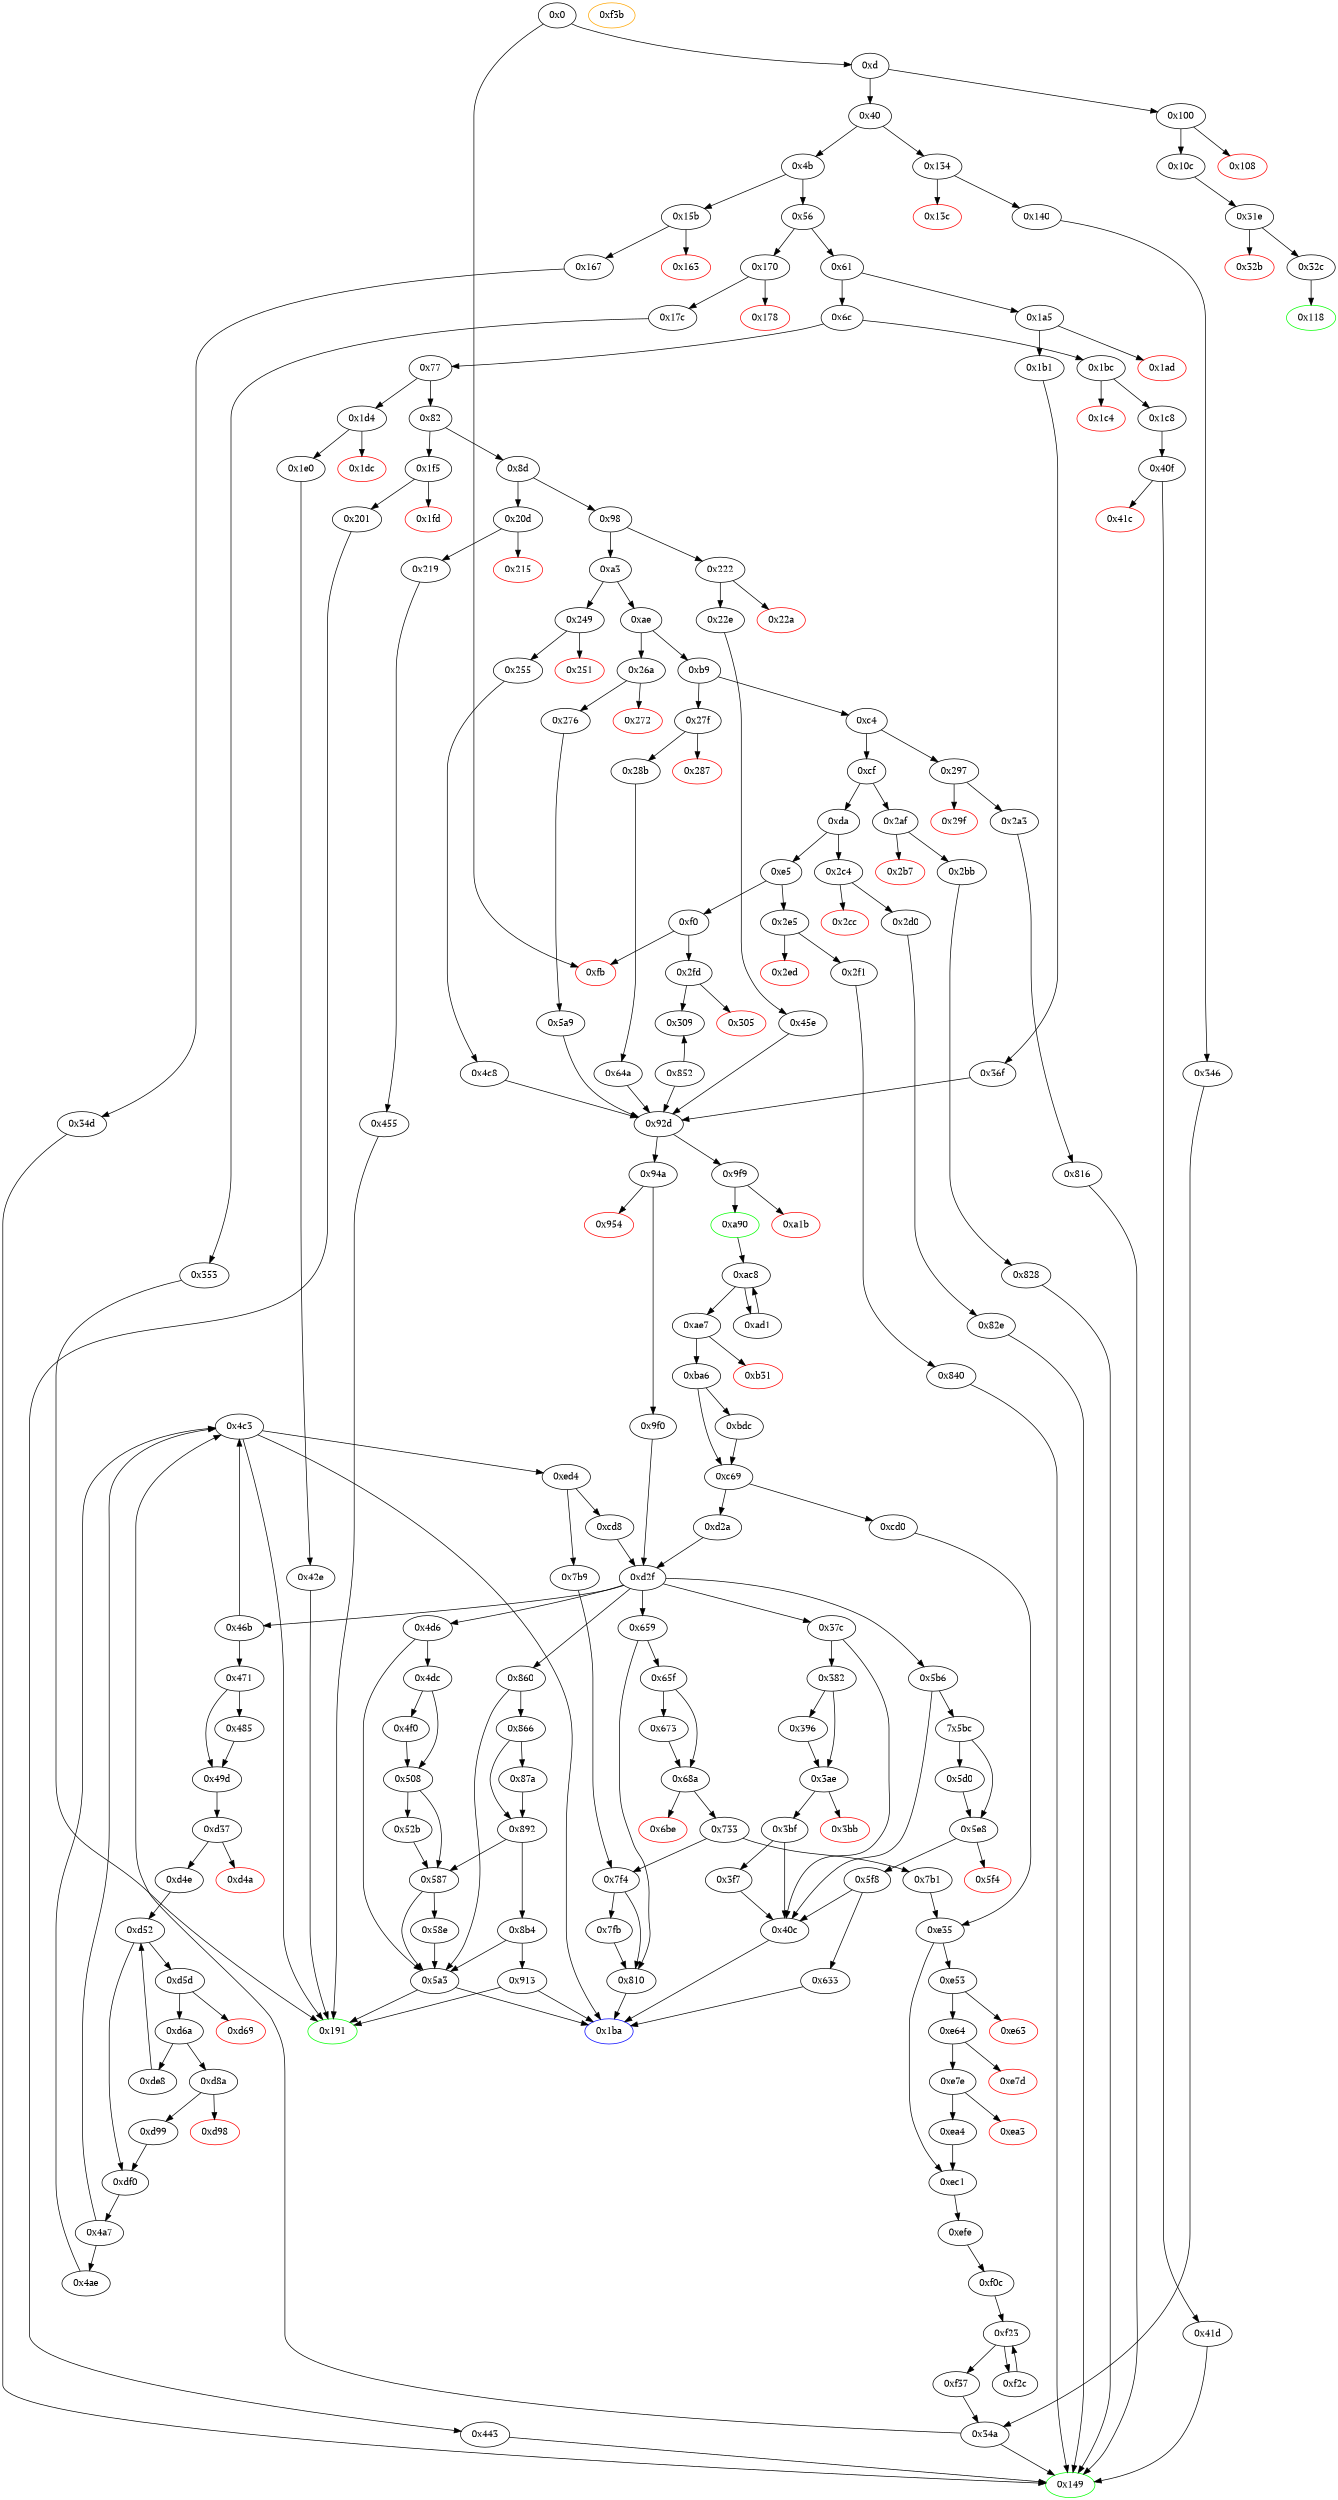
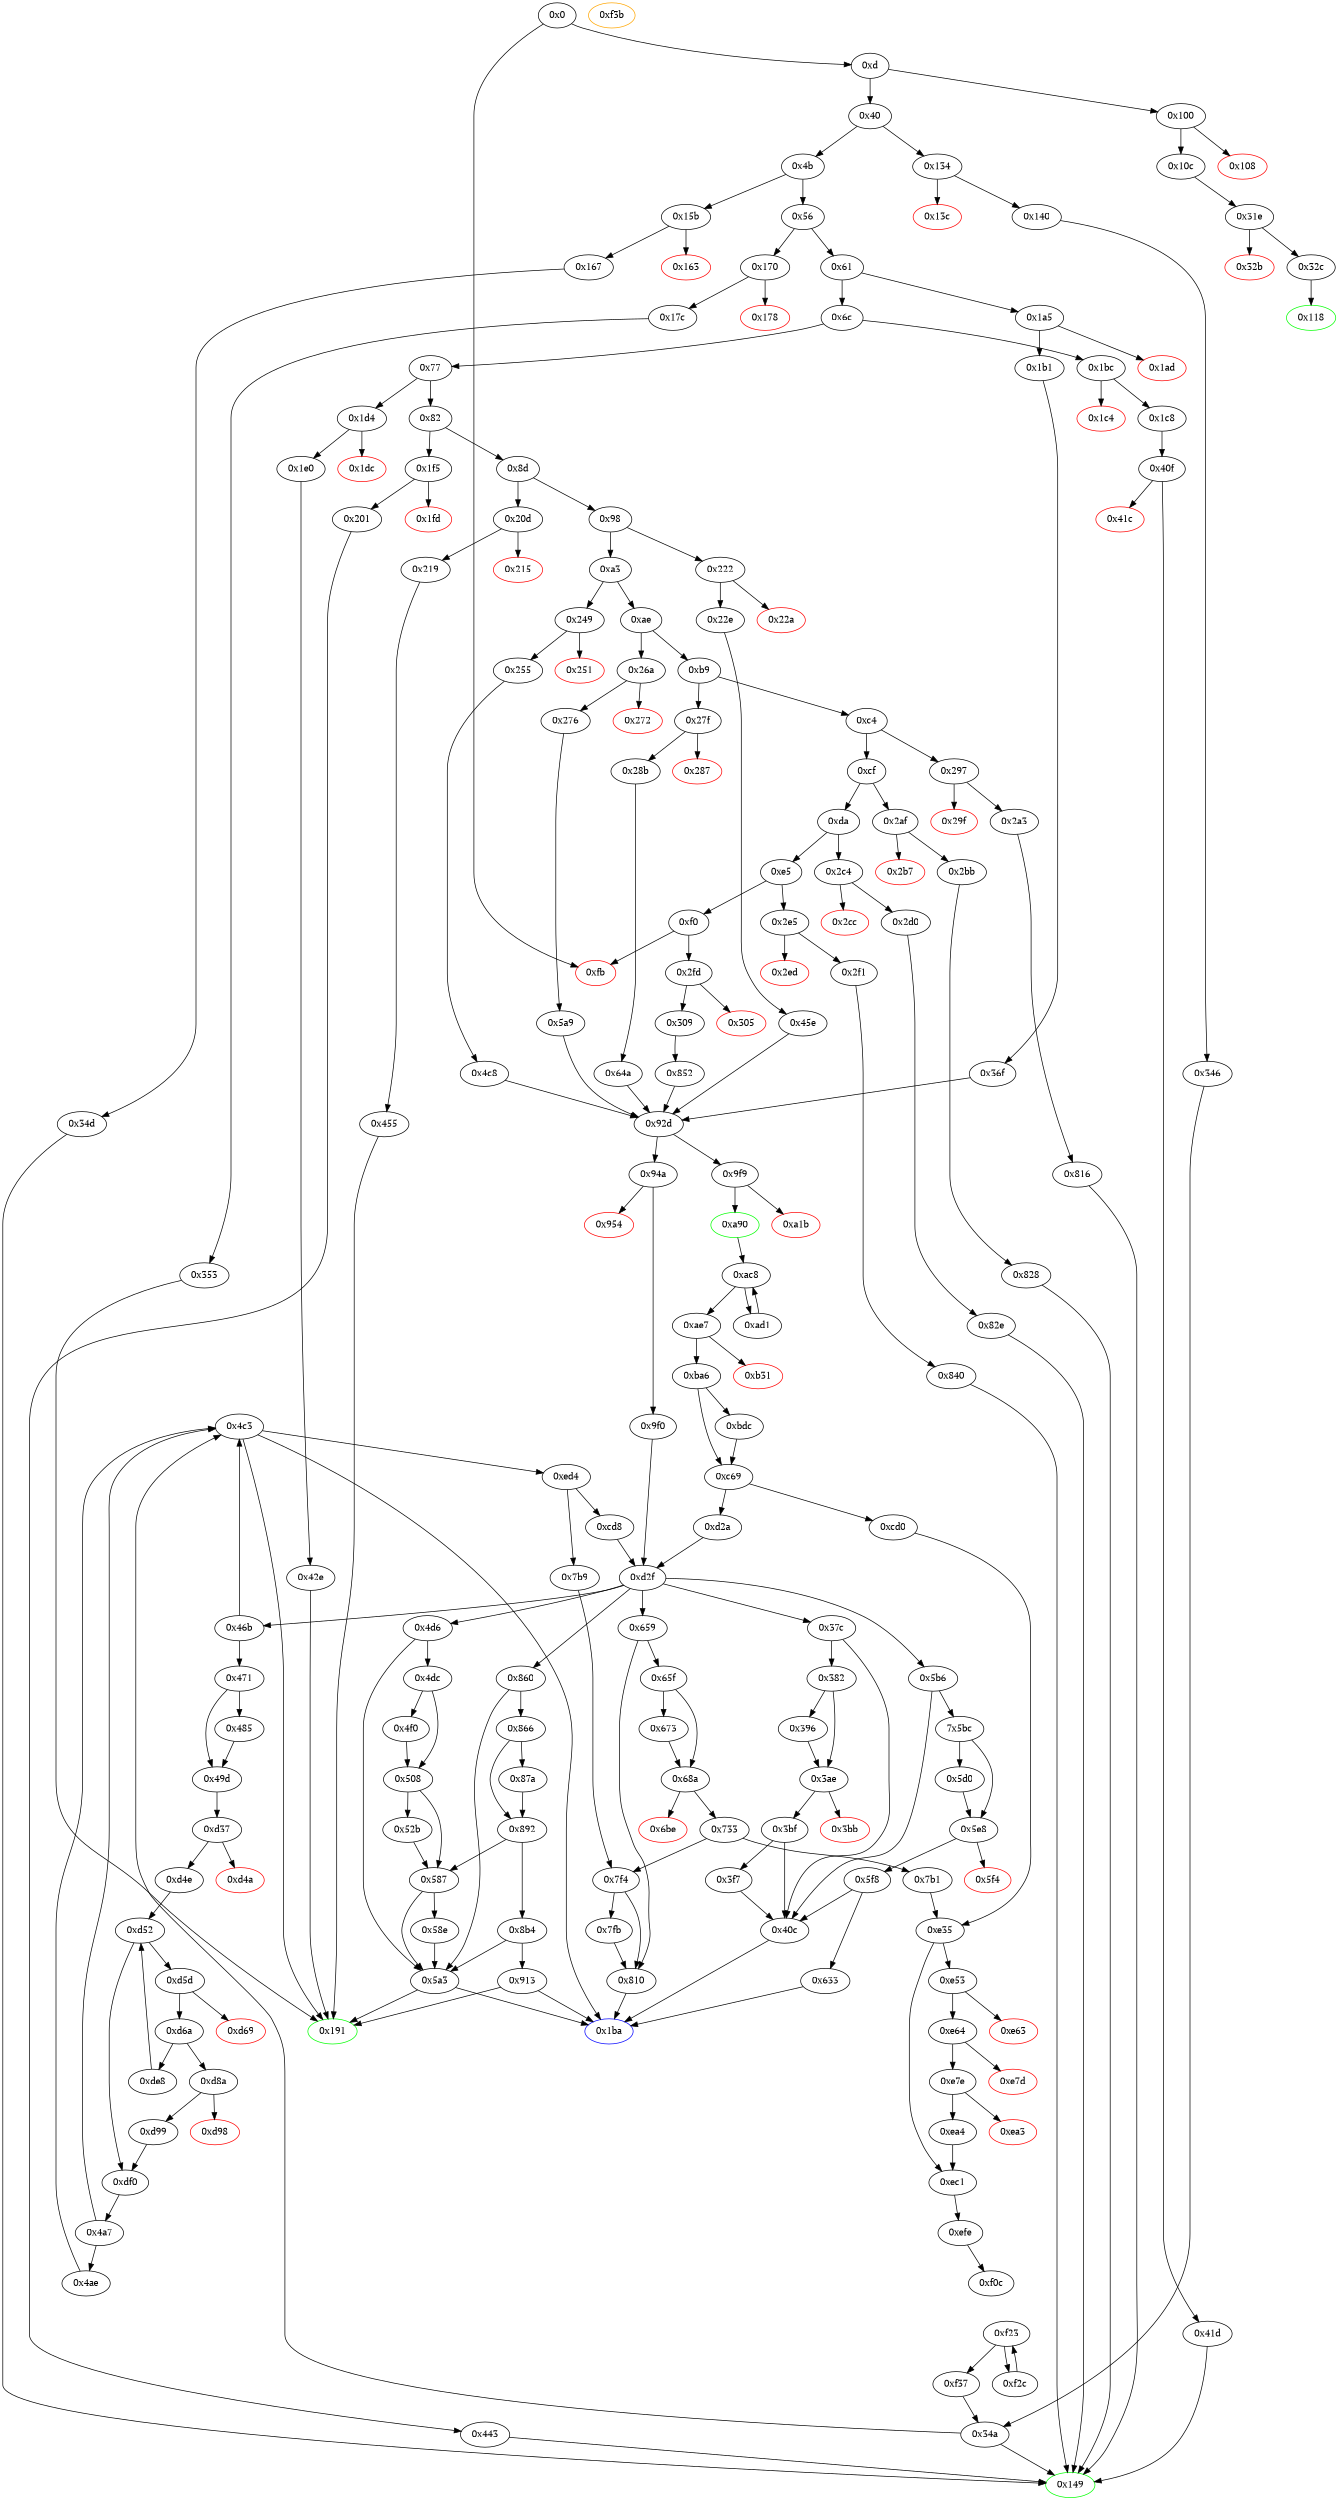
  strict digraph {
    fontname="PT Serif"
    node [fillcolor=white fontname="PT Serif" style=filled]
    edge [fontname="PT Serif"]
    "0x508"
    "0x587"
    "0x52b"
    "0x5a3"
    "0x58e"
    "0x5f4" [color=red]
    "0x5e8"
    "0x5f8"
    "0x40c"
    "0x633"
    "0x276"
    "0x5a9"
    "0x92d"
    "0x36f"
    "0x94a"
    "0x9f9"
    "0x149" [color=green]
    "0x34d"
    "0xf3b" [color=orange]
    "0x2d0"
    "0x82e"
    "0x4a7"
    "0x4ae"
    "0x4c3"
    "0x191" [color=green]
    "0xed4"
    "0x1ba" [color=blue]
    "0x272" [color=red]
    "0x163" [color=red]
    "0x2c4"
    "0x2cc" [color=red]
    "0x305" [color=red]
    "0xea3" [color=red]
    "0xf0"
    "0x2fd"
    "0xfb" [color=red]
    "0x309"
    "0x5d0"
    "0x396"
    "0x3ae"
    "0x3bf"
    "0x3bb" [color=red]
    "0x954" [color=red]
    "0x255"
    "0x4c8"
    "0x61"
    "0x1a5"
    "0x6c"
    "0x1b1"
    "0x1ad" [color=red]
    "0x1bc"
    "0x77"
    "0x852"
    "0x2f1"
    "0x840"
    "0xd69" [color=red]
    "0xe7e"
    "0xea4"
    "0xec1"
    "0x733"
    "0x7b1"
    "0x7f4"
    "0xe35"
    "0x7fb"
    "0x810"
    "0x2e5"
    "0x2ed" [color=red]
    "0x3f7"
    "0x1dc" [color=red]
    "0x1d4"
    "0x1e0"
    "0x42e"
    "0x37c"
    "0x382"
    "0xd"
    "0x100"
    "0x40"
    "0x108" [color=red]
    "0x10c"
    "0x134"
    "0x4b"
    "0x7b9"
    "0xcd8"
    "0xc69"
    "0xcd0"
    "0xd2a"
    "0xd2f"
    "0x46b"
    "0x471"
    "0x49d"
    "0x485"
    "0xf37"
    "0x34a"
    "0xefe"
    "0xf0c"
    "0xf23"
    "0xf2c"
    "0x29f" [color=red]
    "0x287" [color=red]
    "0x28b"
    "0x64a"
    "0x2b7" [color=red]
    "0x2af"
    "0x2bb"
    "0x828"
    "0xba6"
    "0xbdc"
    "0x45e"
    "0x443"
    "0x866"
    "0x892"
    "0x87a"
    "0x8b4"
    "0x4f0"
    "0x167"
    "0x0"
    "0x860"
    "0x5b6"
    "0x4d6"
    "0x659"
    n121 [label="7x5bc"]
    "0x4dc"
    "0x65f"
    "0xd37"
    "0xd4e"
    "0xd4a" [color=red]
    "0xd99"
    "0xdf0"
    "0xd5d"
    "0xd6a"
    "0xd8a"
    "0xde8"
    "0xd52"
    "0x140"
    "0x346"
    "0x1c8"
    "0x1c4" [color=red]
    "0x40f"
    "0xa3"
    "0xae"
    "0x249"
    "0x26a"
    "0xb9"
    "0x251" [color=red]
    "0xb31" [color=red]
    "0x353"
    "0x41d"
    "0xd98" [color=red]
    "0x17c"
    "0xcf"
    "0xda"
    "0xe5"
    "0x31e"
    "0x32b" [color=red]
    "0x32c"
    "0x2a3"
    "0x816"
    "0x98"
    "0x222"
    "0x22e"
    "0x22a" [color=red]
    "0xa90" [color=green]
    "0xac8"
    "0xae7"
    "0xad1"
    "0xe53"
    "0x913"
    "0x170"
    "0x178" [color=red]
    "0xc4"
    "0x27f"
    "0x297"
    "0xe63" [color=red]
    "0xe64"
    "0x41c" [color=red]
    "0x215" [color=red]
    "0x82"
    "0x1f5"
    "0x8d"
    "0x1fd" [color=red]
    "0x201"
    "0x20d"
    "0x9f0"
    "0xa1b" [color=red]
    "0x13c" [color=red]
    "0x219"
    "0x455"
    "0x118" [color=green]
    "0xe7d" [color=red]
    "0x56"
    "0x15b"
    "0x673"
    "0x68a"
    "0x6be" [color=red]
    "0x508" -> "0x587"
    "0x508" -> "0x52b"
    "0x587" -> "0x5a3"
    "0x587" -> "0x58e"
    "0x52b" -> "0x587"
    "0x5a3" -> "0x191"
    "0x5a3" -> "0x1ba"
    "0x58e" -> "0x5a3"
    "0x5e8" -> "0x5f4"
    "0x5e8" -> "0x5f8"
    "0x5f8" -> "0x40c"
    "0x5f8" -> "0x633"
    "0x40c" -> "0x1ba"
    "0x633" -> "0x1ba"
    "0x276" -> "0x5a9"
    "0x5a9" -> "0x92d"
    "0x92d" -> "0x94a"
    "0x92d" -> "0x9f9"
    "0x36f" -> "0x92d"
    "0x94a" -> "0x954"
    "0x94a" -> "0x9f0"
    "0x9f9" -> "0xa90"
    "0x9f9" -> "0xa1b"
    "0x34d" -> "0x149"
    "0x2d0" -> "0x82e"
    "0x82e" -> "0x149"
    "0x4a7" -> "0x4ae"
    "0x4a7" -> "0x4c3"
    "0x4ae" -> "0x4c3"
    "0x4c3" -> "0x191"
    "0x4c3" -> "0xed4"
    "0x4c3" -> "0x1ba"
    "0xed4" -> "0x7b9"
    "0xed4" -> "0xcd8"
    "0x2c4" -> "0x2d0"
    "0x2c4" -> "0x2cc"
    "0xf0" -> "0x2fd"
    "0xf0" -> "0xfb"
    "0x2fd" -> "0x305"
    "0x2fd" -> "0x309"
-   "0x852" -> "0x309"
+   "0x309" -> "0x852"
    "0x5d0" -> "0x5e8"
    "0x396" -> "0x3ae"
    "0x3ae" -> "0x3bf"
    "0x3ae" -> "0x3bb"
    "0x3bf" -> "0x40c"
    "0x3bf" -> "0x3f7"
    "0x255" -> "0x4c8"
    "0x4c8" -> "0x92d"
    "0x61" -> "0x1a5"
    "0x61" -> "0x6c"
    "0x1a5" -> "0x1b1"
    "0x1a5" -> "0x1ad"
    "0x6c" -> "0x1bc"
    "0x6c" -> "0x77"
    "0x1b1" -> "0x36f"
    "0x1bc" -> "0x1c8"
    "0x1bc" -> "0x1c4"
    "0x77" -> "0x1d4"
    "0x77" -> "0x82"
    "0x852" -> "0x92d"
    "0x2f1" -> "0x840"
    "0x840" -> "0x149"
    "0xe7e" -> "0xea3"
    "0xe7e" -> "0xea4"
    "0xea4" -> "0xec1"
    "0xec1" -> "0xefe"
    "0x733" -> "0x7b1"
    "0x733" -> "0x7f4"
    "0x7b1" -> "0xe35"
    "0x7f4" -> "0x7fb"
    "0x7f4" -> "0x810"
    "0xe35" -> "0xec1"
    "0xe35" -> "0xe53"
    "0x7fb" -> "0x810"
    "0x810" -> "0x1ba"
    "0x2e5" -> "0x2f1"
    "0x2e5" -> "0x2ed"
    "0x3f7" -> "0x40c"
    "0x1d4" -> "0x1dc"
    "0x1d4" -> "0x1e0"
    "0x1e0" -> "0x42e"
    "0x42e" -> "0x191"
    "0x37c" -> "0x40c"
    "0x37c" -> "0x382"
    "0x382" -> "0x396"
    "0x382" -> "0x3ae"
    "0xd" -> "0x100"
    "0xd" -> "0x40"
    "0x100" -> "0x108"
    "0x100" -> "0x10c"
    "0x40" -> "0x134"
    "0x40" -> "0x4b"
    "0x10c" -> "0x31e"
    "0x134" -> "0x140"
    "0x134" -> "0x13c"
    "0x4b" -> "0x56"
    "0x4b" -> "0x15b"
    "0x7b9" -> "0x7f4"
    "0xcd8" -> "0xd2f"
    "0xc69" -> "0xcd0"
    "0xc69" -> "0xd2a"
    "0xcd0" -> "0xe35"
    "0xd2a" -> "0xd2f"
    "0xd2f" -> "0x37c"
    "0xd2f" -> "0x46b"
    "0xd2f" -> "0x860"
    "0xd2f" -> "0x5b6"
    "0xd2f" -> "0x4d6"
    "0xd2f" -> "0x659"
    "0x46b" -> "0x4c3"
    "0x46b" -> "0x471"
    "0x471" -> "0x49d"
    "0x471" -> "0x485"
    "0x49d" -> "0xd37"
    "0x485" -> "0x49d"
    "0xf37" -> "0x34a"
    "0x34a" -> "0x149"
    "0x34a" -> "0x4c3"
    "0xefe" -> "0xf0c"
-   "0xf0c" -> "0xf23"
    "0xf23" -> "0xf37"
    "0xf23" -> "0xf2c"
    "0xf2c" -> "0xf23"
    "0x28b" -> "0x64a"
    "0x64a" -> "0x92d"
    "0x2af" -> "0x2b7"
    "0x2af" -> "0x2bb"
    "0x2bb" -> "0x828"
    "0x828" -> "0x149"
    "0xba6" -> "0xc69"
    "0xba6" -> "0xbdc"
    "0xbdc" -> "0xc69"
    "0x45e" -> "0x92d"
    "0x443" -> "0x149"
    "0x866" -> "0x892"
    "0x866" -> "0x87a"
    "0x892" -> "0x587"
    "0x892" -> "0x8b4"
    "0x87a" -> "0x892"
    "0x8b4" -> "0x5a3"
    "0x8b4" -> "0x913"
    "0x4f0" -> "0x508"
    "0x167" -> "0x34d"
    "0x0" -> "0xfb"
    "0x0" -> "0xd"
    "0x860" -> "0x5a3"
    "0x860" -> "0x866"
    "0x5b6" -> "0x40c"
    "0x5b6" -> n121
    "0x4d6" -> "0x5a3"
    "0x4d6" -> "0x4dc"
    "0x659" -> "0x810"
    "0x659" -> "0x65f"
    n121 -> "0x5e8"
    n121 -> "0x5d0"
    "0x4dc" -> "0x508"
    "0x4dc" -> "0x4f0"
    "0x65f" -> "0x673"
    "0x65f" -> "0x68a"
    "0xd37" -> "0xd4e"
    "0xd37" -> "0xd4a"
    "0xd4e" -> "0xd52"
    "0xd99" -> "0xdf0"
    "0xdf0" -> "0x4a7"
    "0xd5d" -> "0xd69"
    "0xd5d" -> "0xd6a"
    "0xd6a" -> "0xd8a"
    "0xd6a" -> "0xde8"
    "0xd8a" -> "0xd99"
    "0xd8a" -> "0xd98"
    "0xde8" -> "0xd52"
    "0xd52" -> "0xdf0"
    "0xd52" -> "0xd5d"
    "0x140" -> "0x346"
    "0x346" -> "0x34a"
    "0x1c8" -> "0x40f"
    "0x40f" -> "0x41d"
    "0x40f" -> "0x41c"
    "0xa3" -> "0xae"
    "0xa3" -> "0x249"
    "0xae" -> "0x26a"
    "0xae" -> "0xb9"
    "0x249" -> "0x255"
    "0x249" -> "0x251"
    "0x26a" -> "0x276"
    "0x26a" -> "0x272"
    "0xb9" -> "0xc4"
    "0xb9" -> "0x27f"
    "0x353" -> "0x191"
    "0x41d" -> "0x149"
    "0x17c" -> "0x353"
    "0xcf" -> "0x2af"
    "0xcf" -> "0xda"
    "0xda" -> "0x2c4"
    "0xda" -> "0xe5"
    "0xe5" -> "0xf0"
    "0xe5" -> "0x2e5"
    "0x31e" -> "0x32b"
    "0x31e" -> "0x32c"
    "0x32c" -> "0x118"
    "0x2a3" -> "0x816"
    "0x816" -> "0x149"
    "0x98" -> "0xa3"
    "0x98" -> "0x222"
    "0x222" -> "0x22e"
    "0x222" -> "0x22a"
    "0x22e" -> "0x45e"
    "0xa90" -> "0xac8"
    "0xac8" -> "0xae7"
    "0xac8" -> "0xad1"
    "0xae7" -> "0xba6"
    "0xae7" -> "0xb31"
    "0xad1" -> "0xac8"
    "0xe53" -> "0xe63"
    "0xe53" -> "0xe64"
    "0x913" -> "0x191"
    "0x913" -> "0x1ba"
    "0x170" -> "0x17c"
    "0x170" -> "0x178"
    "0xc4" -> "0xcf"
    "0xc4" -> "0x297"
    "0x27f" -> "0x287"
    "0x27f" -> "0x28b"
    "0x297" -> "0x29f"
    "0x297" -> "0x2a3"
    "0xe64" -> "0xe7e"
    "0xe64" -> "0xe7d"
    "0x82" -> "0x1f5"
    "0x82" -> "0x8d"
    "0x1f5" -> "0x1fd"
    "0x1f5" -> "0x201"
    "0x8d" -> "0x98"
    "0x8d" -> "0x20d"
    "0x201" -> "0x443"
    "0x20d" -> "0x215"
    "0x20d" -> "0x219"
    "0x9f0" -> "0xd2f"
    "0x219" -> "0x455"
    "0x455" -> "0x191"
    "0x56" -> "0x61"
    "0x56" -> "0x170"
    "0x15b" -> "0x163"
    "0x15b" -> "0x167"
    "0x673" -> "0x68a"
    "0x68a" -> "0x733"
    "0x68a" -> "0x6be"
  }
